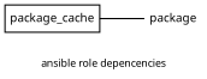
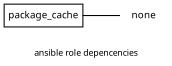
  graph {
    concentrate=true
    fontname="Sans serif"
    fontsize=8.5
    label="ansible role depencencies"
    splines=compound
    rankdir=LR
    node [fontname="Sans serif" fontsize=9.5 margin="0.05,0.09"]
-   none [height=0 shape=plaintext width=0 label=package]
+   none [height=0 shape=plaintext width=0]
    package_cache [height=0 shape=box width=0]
    package_cache -- none
  }
